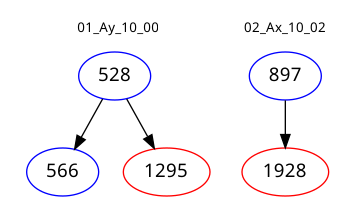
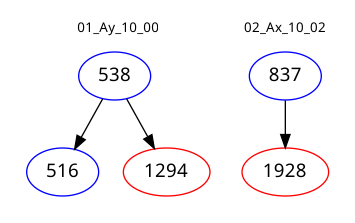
  digraph {
    fontname="Noto Sans"
    node [color=blue fontname="Noto Sans"]
    edge [color=black fontname="Noto Sans"]
-   n1 [label=528]
-   n2 [label=566]
-   n3 [color=red label=1295]
-   n4 [label=897]
+   n1 [label=538]
+   n2 [label=516]
+   n3 [color=red label=1294]
+   n4 [label=837]
    n5 [color=red label=1928]
    subgraph cluster_1 {
      color=white
      fontsize=10
      label="01_Ay_10_00"
      n1
      n2
      n3
    }
    subgraph cluster_2 {
      color=white
      fontsize=10
      label="02_Ax_10_02"
      n4
      n5
    }
    n1 -> n2
    n1 -> n3
    n4 -> n5
  }
